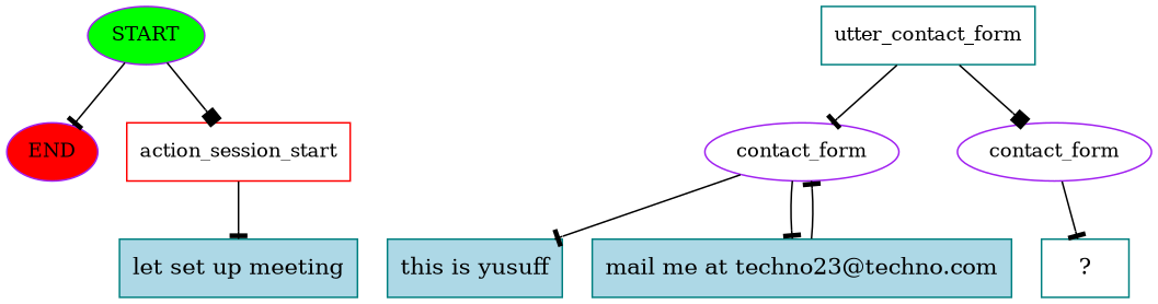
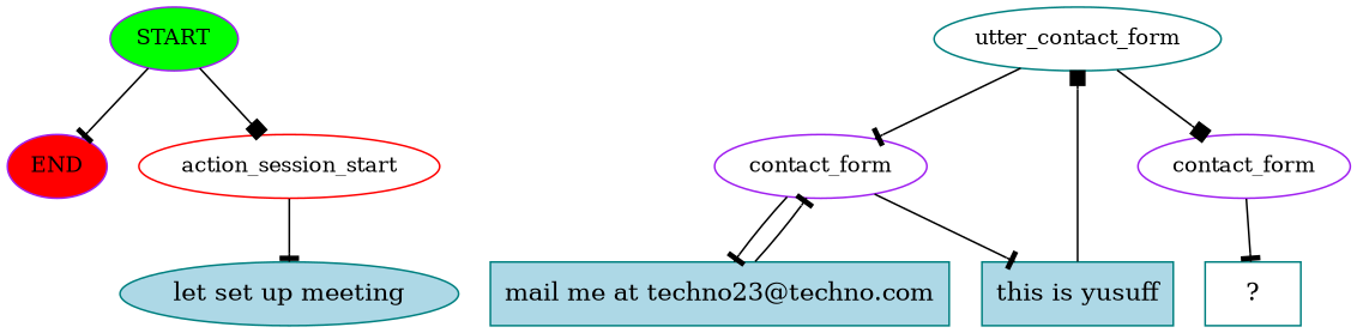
  digraph {
    node [color=teal fontsize=12]
    edge [arrowhead=tee]
    n1 [color=purple fillcolor=green label=START style=filled]
    n2 [color=purple fillcolor=red label=END style=filled]
-   n3 [color=red label=action_session_start shape=box]
-   n4 [fillcolor=lightblue label="let set up meeting" shape=rect style=filled fontsize=""]
-   n5 [label=utter_contact_form shape=box]
+   n3 [color=red label=action_session_start]
+   n4 [fillcolor=lightblue label="let set up meeting" shape=ellipse style=filled fontsize=""]
+   n5 [label=utter_contact_form]
    n6 [color=purple label=contact_form]
    n7 [color=purple label=contact_form]
    n8 [fillcolor=lightblue label="this is yusuff" shape=rect style=filled fontsize=""]
    n9 [fillcolor=lightblue label="mail me at techno23@techno.com" shape=rect style=filled fontsize=""]
    n10 [label="  ?  " shape=rect fontsize=""]
    n1 -> n2
    n1 -> n3 [arrowhead=box]
    n3 -> n4
    n5 -> n6
    n5 -> n7 [arrowhead=box]
    n6 -> n8
    n6 -> n9
    n7 -> n10
+   n8 -> n5 [arrowhead=box]
    n9 -> n6
  }
